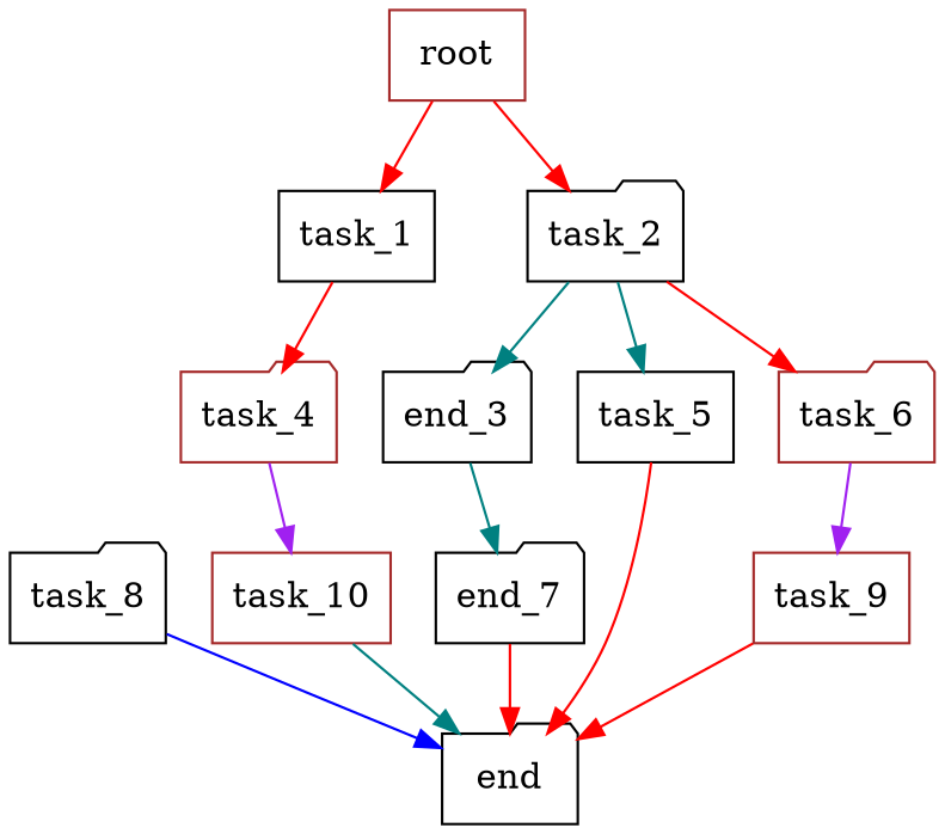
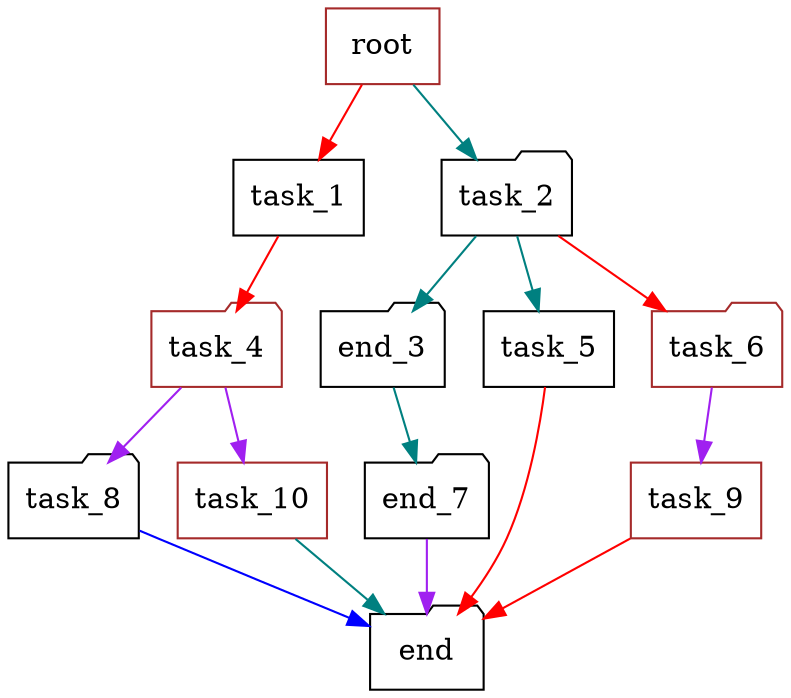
  digraph {
    node [color=black shape=folder]
    edge [color=red]
    root [color=brown shape=box]
    task_1 [shape=box]
    task_2
    task_4 [color=brown]
    n5 [label=end_3]
    task_5 [shape=box]
    task_6 [color=brown]
    task_8
    task_10 [color=brown shape=box]
    n10 [label=end_7]
    end
    task_9 [color=brown shape=box]
    root -> task_1
-   root -> task_2
+   root -> task_2 [color=teal]
    task_1 -> task_4
    task_2 -> n5 [color=teal]
    task_2 -> task_5 [color=teal]
    task_2 -> task_6
+   task_4 -> task_8 [color=purple]
    task_4 -> task_10 [color=purple]
    n5 -> n10 [color=teal]
    task_5 -> end
    task_6 -> task_9 [color=purple]
    task_8 -> end [color=blue]
    task_10 -> end [color=teal]
-   n10 -> end
+   n10 -> end [color=purple]
    task_9 -> end
  }
